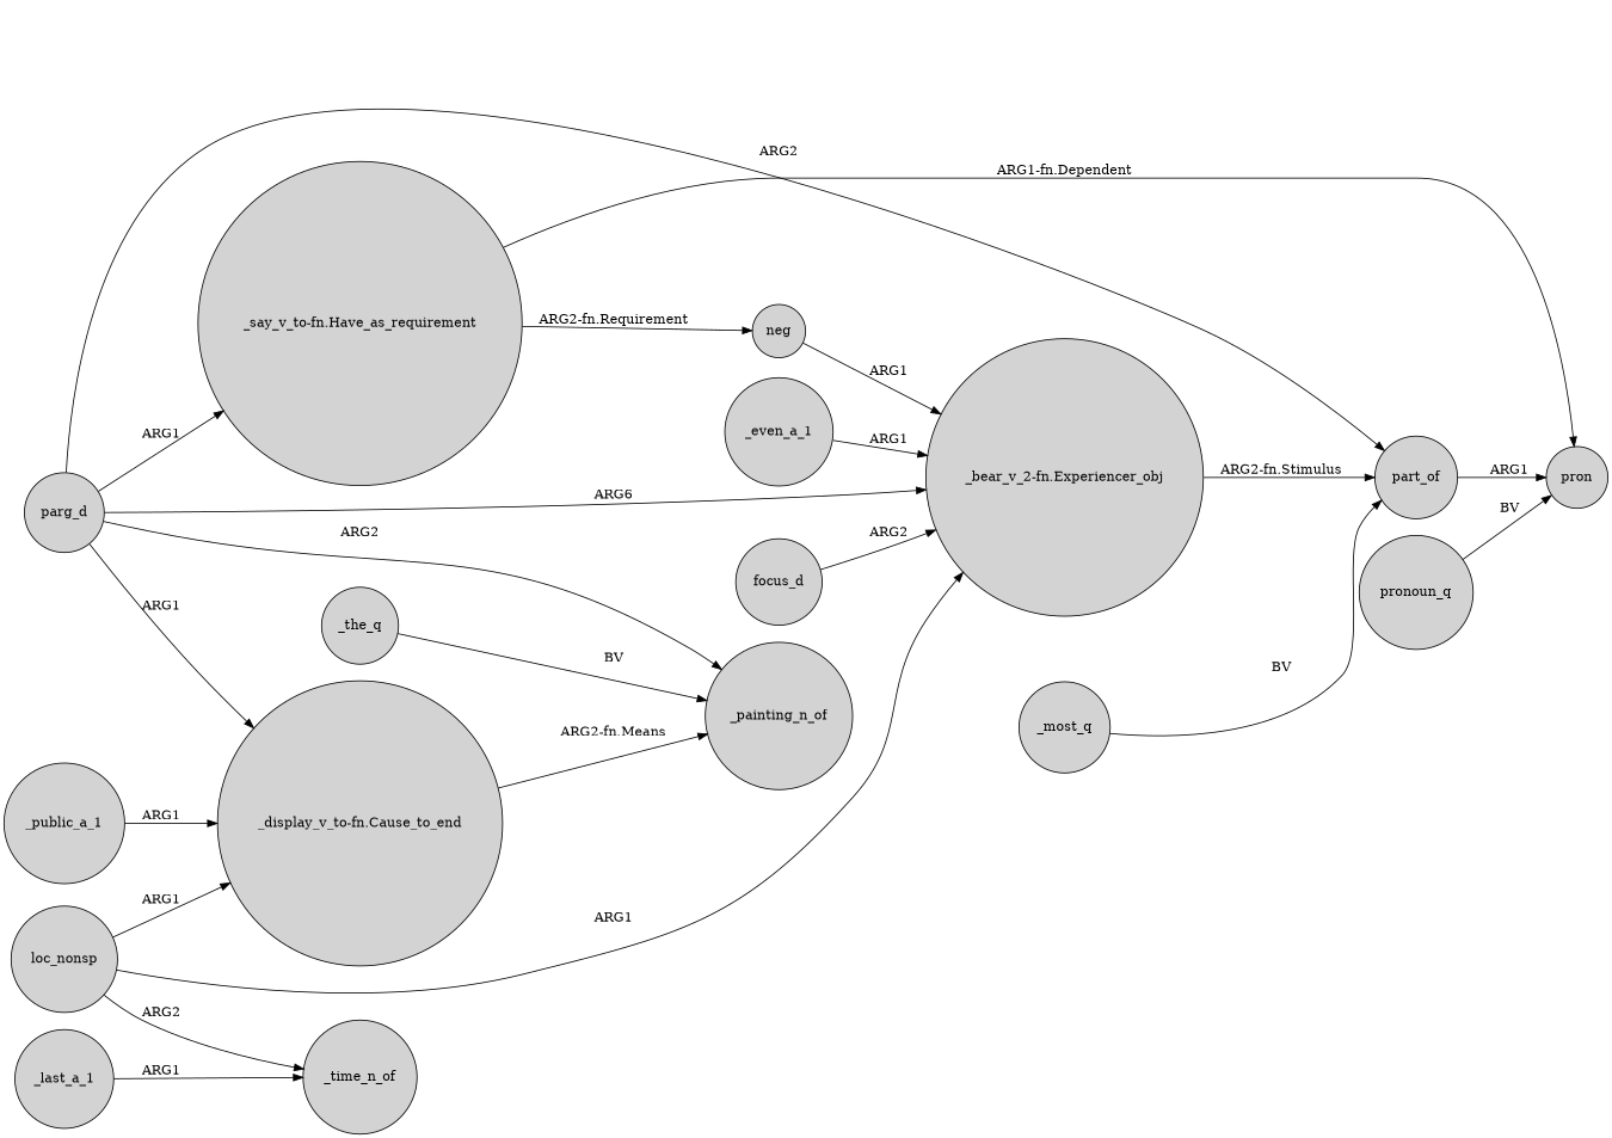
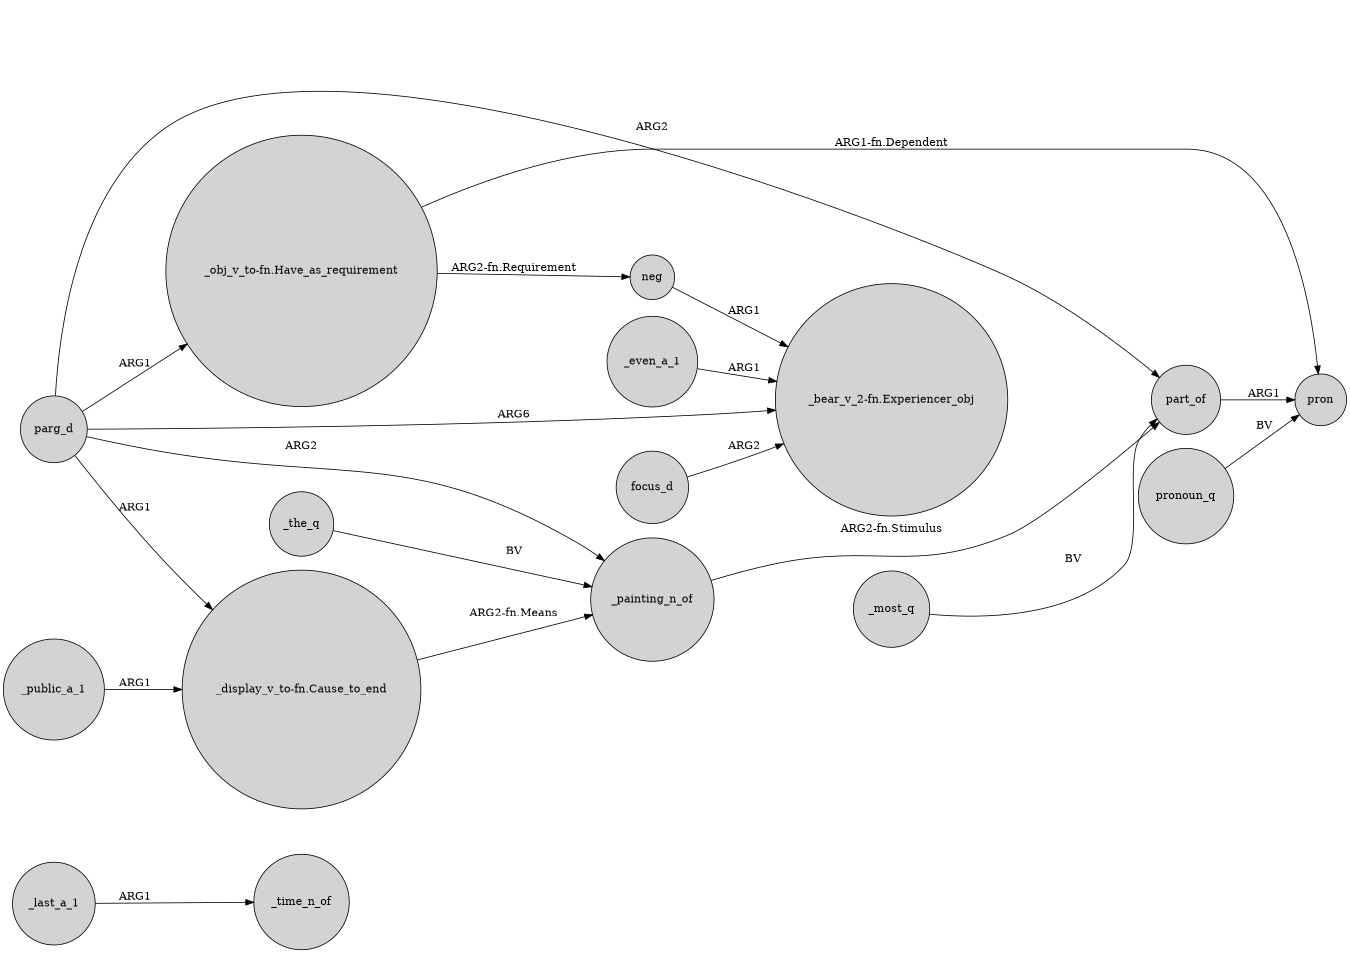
  digraph {
    rankdir=LR
    node [shape=circle style=filled]
    parg_d
    "_display_v_to-fn.Cause_to_end"
    "_bear_v_2-fn.Experiencer_obj"
    part_of
    _painting_n_of
-   "_say_v_to-fn.Have_as_requirement"
+   "_say_v_to-fn.Have_as_requirement" [label="_obj_v_to-fn.Have_as_requirement"]
    pron
    _public_a_1
-   loc_nonsp
    _time_n_of
    focus_d
    neg
    pronoun_q
    _most_q
    _the_q
    _even_a_1
    _last_a_1
    parg_d -> "_display_v_to-fn.Cause_to_end" [label=ARG1]
    parg_d -> "_bear_v_2-fn.Experiencer_obj" [label=ARG6]
    parg_d -> part_of [label=ARG2]
    parg_d -> _painting_n_of [label=ARG2]
    parg_d -> "_say_v_to-fn.Have_as_requirement" [label=ARG1]
    "_display_v_to-fn.Cause_to_end" -> _painting_n_of [label="ARG2-fn.Means"]
-   "_bear_v_2-fn.Experiencer_obj" -> part_of [label="ARG2-fn.Stimulus"]
+   _painting_n_of -> part_of [label="ARG2-fn.Stimulus"]
    part_of -> pron [label=ARG1]
    "_say_v_to-fn.Have_as_requirement" -> pron [label="ARG1-fn.Dependent"]
    "_say_v_to-fn.Have_as_requirement" -> neg [label="ARG2-fn.Requirement"]
    _public_a_1 -> "_display_v_to-fn.Cause_to_end" [label=ARG1]
-   loc_nonsp -> "_display_v_to-fn.Cause_to_end" [label=ARG1]
-   loc_nonsp -> "_bear_v_2-fn.Experiencer_obj" [label=ARG1]
-   loc_nonsp -> _time_n_of [label=ARG2]
    focus_d -> "_bear_v_2-fn.Experiencer_obj" [label=ARG2]
    neg -> "_bear_v_2-fn.Experiencer_obj" [label=ARG1]
    pronoun_q -> pron [label=BV]
    _most_q -> part_of [label=BV]
    _the_q -> _painting_n_of [label=BV]
    _even_a_1 -> "_bear_v_2-fn.Experiencer_obj" [label=ARG1]
    _last_a_1 -> _time_n_of [label=ARG1]
  }
